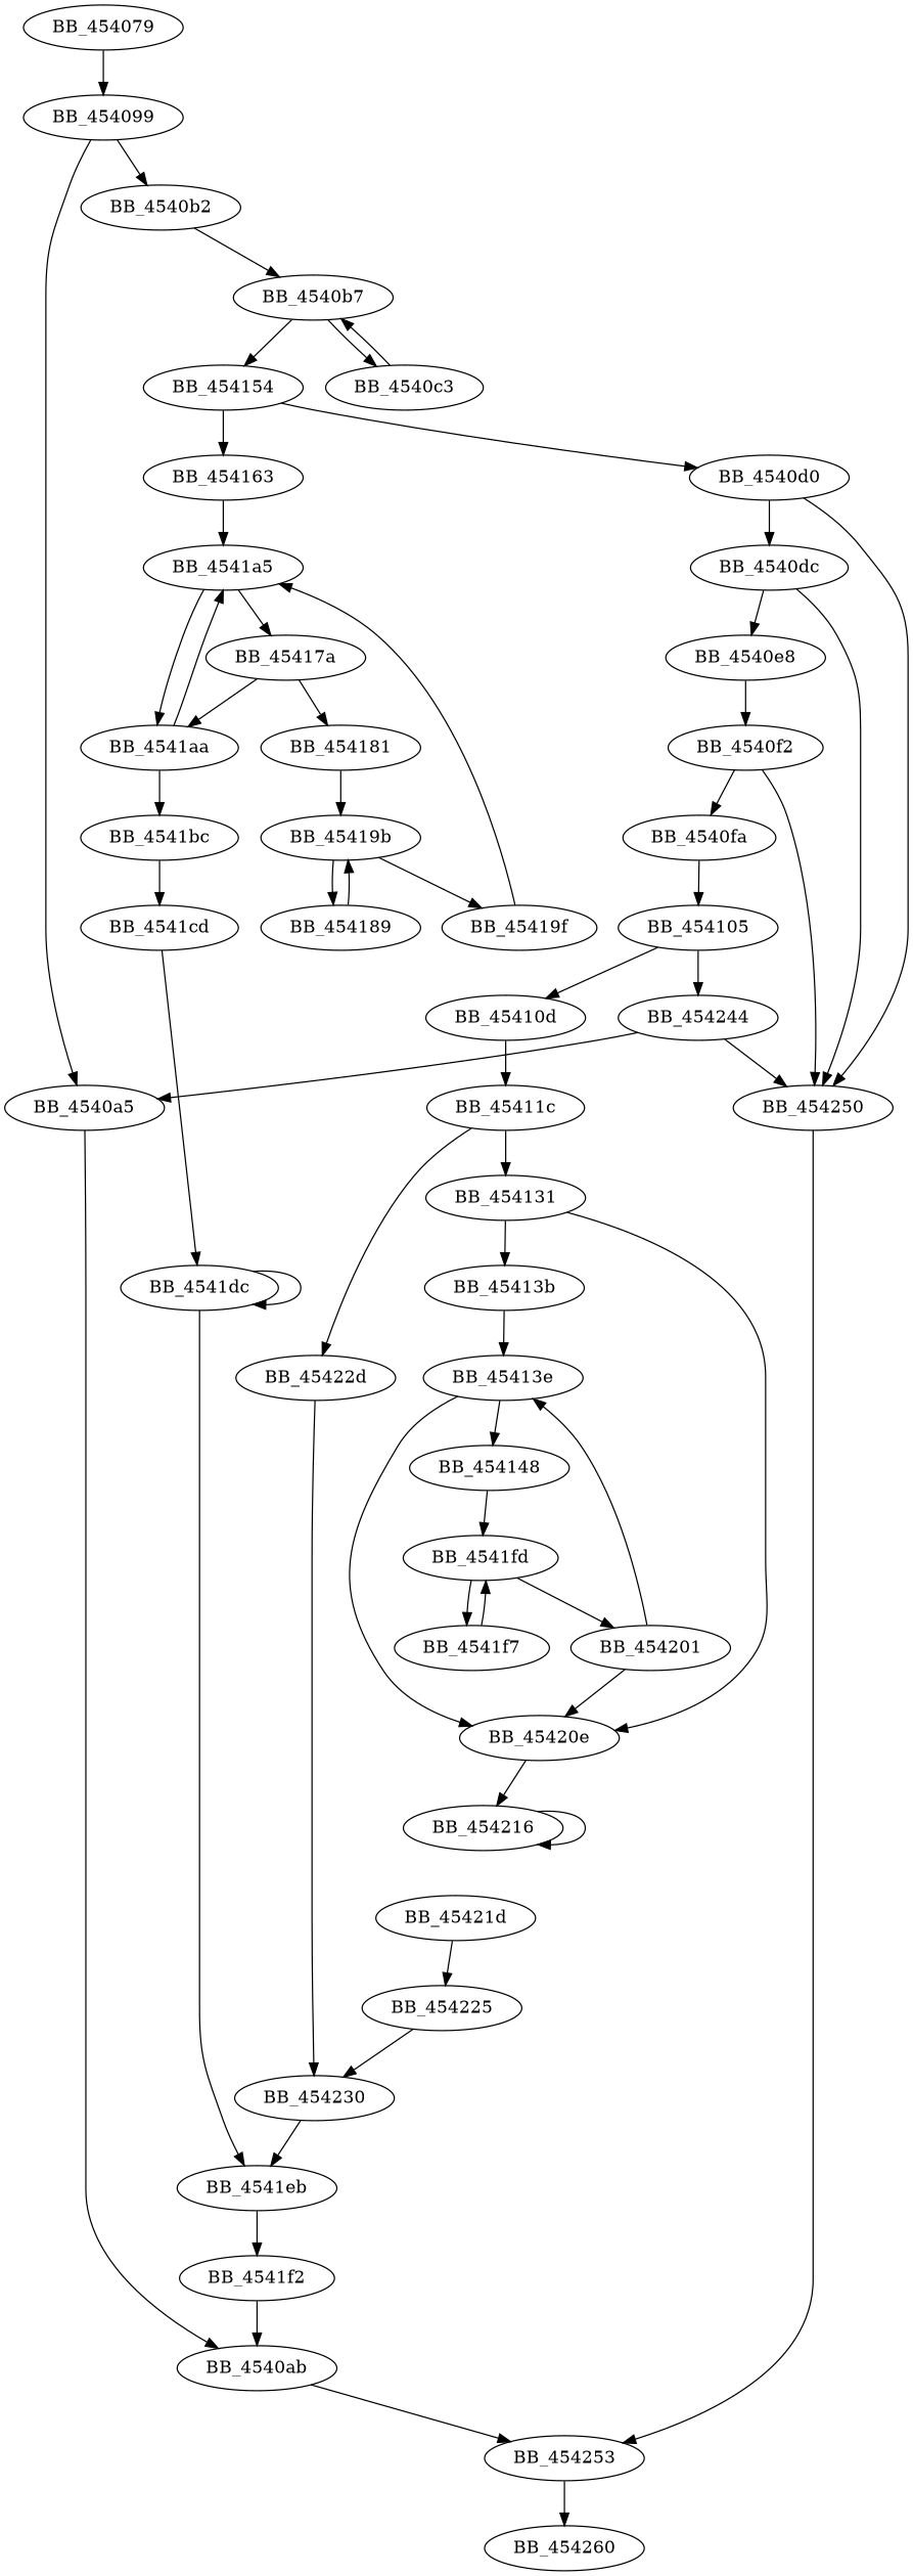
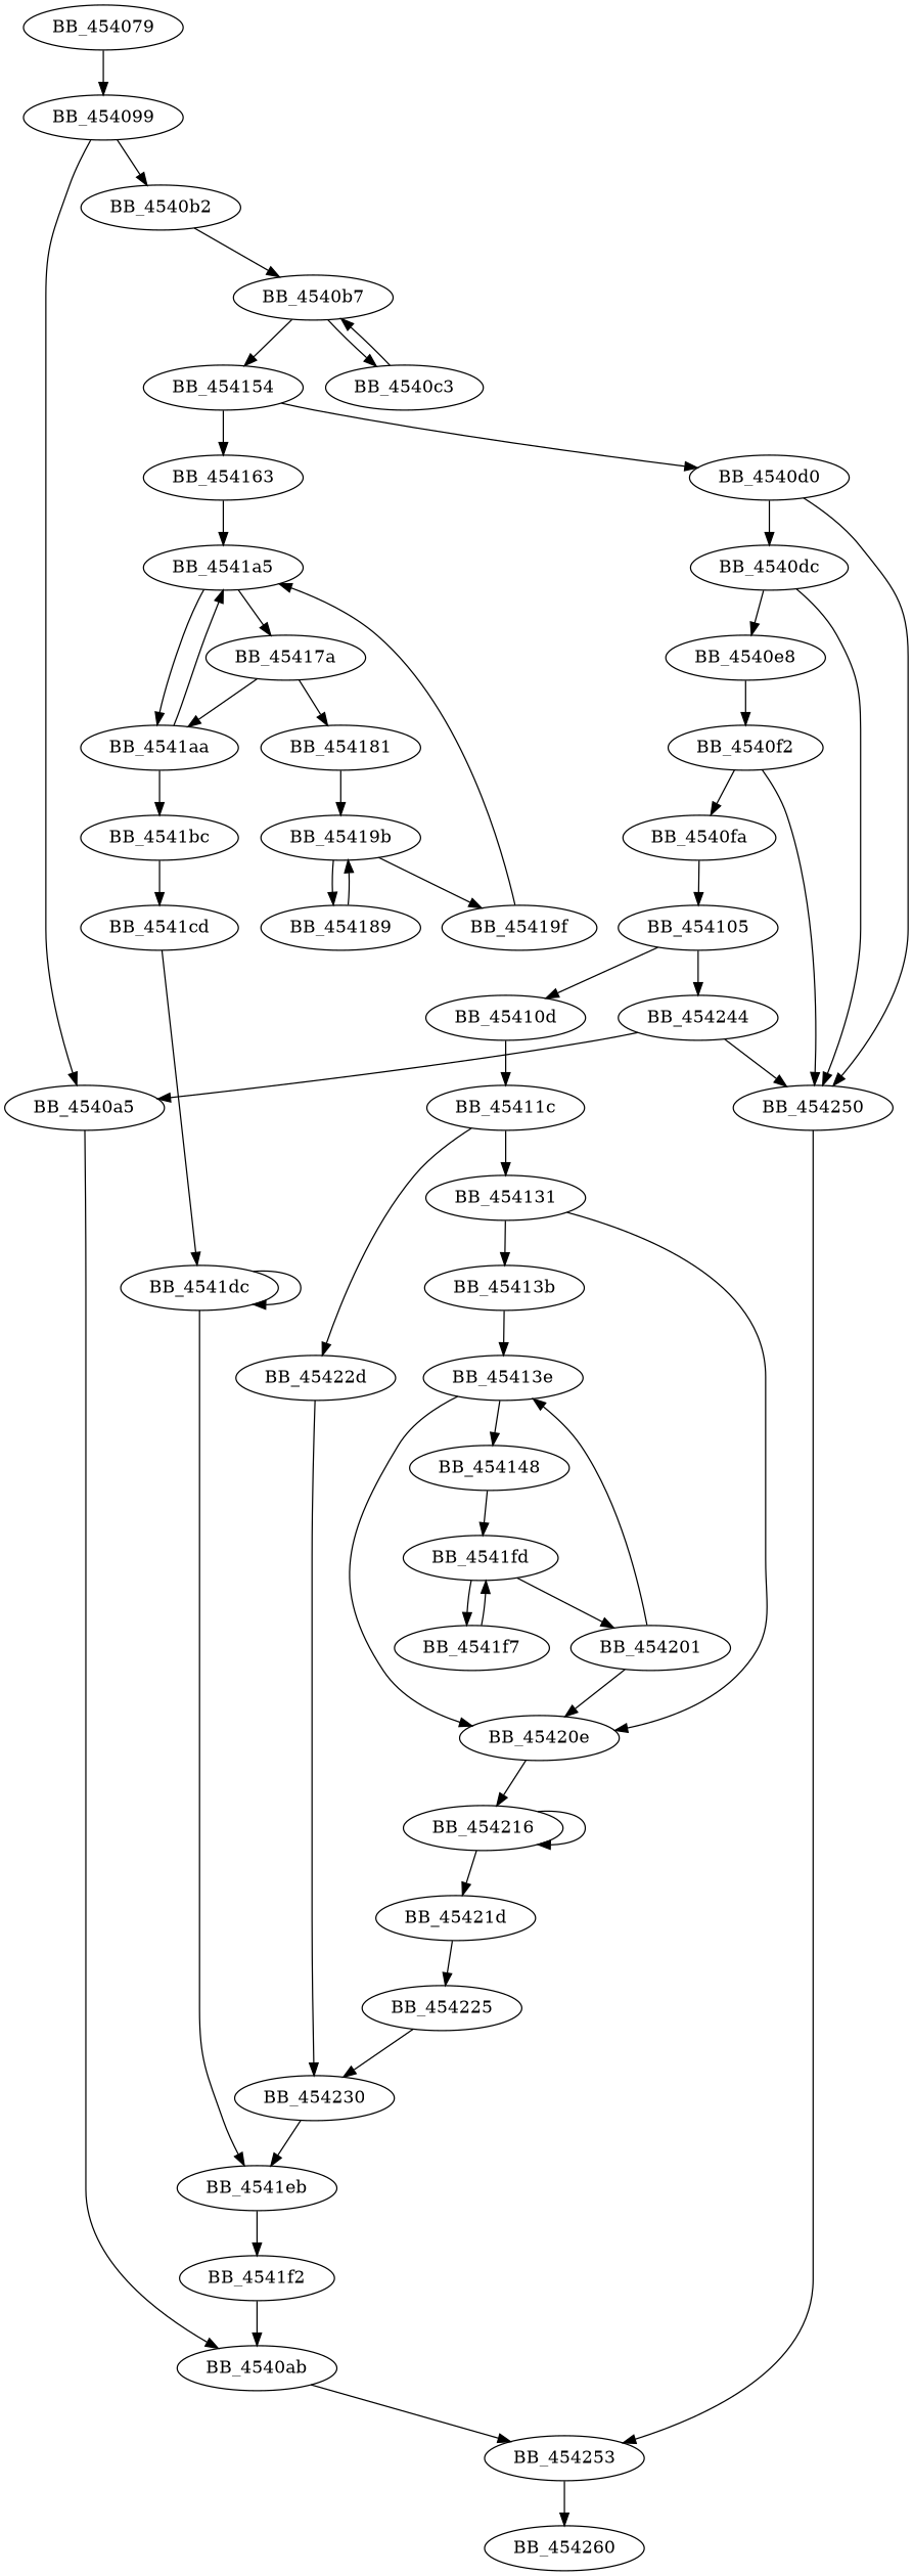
  digraph {
    BB_454079
    BB_454099
    n3 [label=BB_4540a5]
    BB_4540b2
    BB_4540ab
    BB_4540b7
    BB_454253
    BB_4540c3
    BB_454154
    BB_454260
    BB_4540d0
    BB_454163
    BB_4540dc
    BB_454250
    BB_4541a5
    BB_4540e8
    BB_4540f2
    BB_4540fa
    BB_454105
    BB_45410d
    BB_454244
    BB_45411c
    BB_454131
    BB_45422d
    BB_45413b
    BB_45420e
    BB_454230
    BB_45413e
    BB_454216
    BB_4541eb
    BB_454148
    BB_45421d
    BB_4541fd
    BB_4541f7
    BB_454201
    BB_45417a
    BB_4541aa
    BB_454181
    BB_4541bc
    BB_45419b
    BB_454189
    BB_45419f
    BB_4541cd
    BB_4541dc
    BB_4541f2
    BB_454225
    BB_454079 -> BB_454099
    BB_454099 -> n3
    BB_454099 -> BB_4540b2
    n3 -> BB_4540ab
    BB_4540b2 -> BB_4540b7
    BB_4540ab -> BB_454253
    BB_4540b7 -> BB_4540c3
    BB_4540b7 -> BB_454154
    BB_454253 -> BB_454260
    BB_4540c3 -> BB_4540b7
    BB_454154 -> BB_4540d0
    BB_454154 -> BB_454163
    BB_4540d0 -> BB_4540dc
    BB_4540d0 -> BB_454250
    BB_454163 -> BB_4541a5
    BB_4540dc -> BB_454250
    BB_4540dc -> BB_4540e8
    BB_454250 -> BB_454253
    BB_4541a5 -> BB_45417a
    BB_4541a5 -> BB_4541aa
    BB_4540e8 -> BB_4540f2
    BB_4540f2 -> BB_454250
    BB_4540f2 -> BB_4540fa
    BB_4540fa -> BB_454105
    BB_454105 -> BB_45410d
    BB_454105 -> BB_454244
    BB_45410d -> BB_45411c
    BB_454244 -> n3
    BB_454244 -> BB_454250
    BB_45411c -> BB_454131
    BB_45411c -> BB_45422d
    BB_454131 -> BB_45413b
    BB_454131 -> BB_45420e
    BB_45422d -> BB_454230
    BB_45413b -> BB_45413e
    BB_45420e -> BB_454216
    BB_454230 -> BB_4541eb
    BB_45413e -> BB_45420e
    BB_45413e -> BB_454148
    BB_454216 -> BB_454216
+   BB_454216 -> BB_45421d
    BB_4541eb -> BB_4541f2
    BB_454148 -> BB_4541fd
    BB_45421d -> BB_454225
    BB_4541fd -> BB_4541f7
    BB_4541fd -> BB_454201
    BB_4541f7 -> BB_4541fd
    BB_454201 -> BB_45420e
    BB_454201 -> BB_45413e
    BB_45417a -> BB_4541aa
    BB_45417a -> BB_454181
    BB_4541aa -> BB_4541a5
    BB_4541aa -> BB_4541bc
    BB_454181 -> BB_45419b
    BB_4541bc -> BB_4541cd
    BB_45419b -> BB_454189
    BB_45419b -> BB_45419f
    BB_454189 -> BB_45419b
    BB_45419f -> BB_4541a5
    BB_4541cd -> BB_4541dc
    BB_4541dc -> BB_4541eb
    BB_4541dc -> BB_4541dc
    BB_4541f2 -> BB_4540ab
    BB_454225 -> BB_454230
  }
